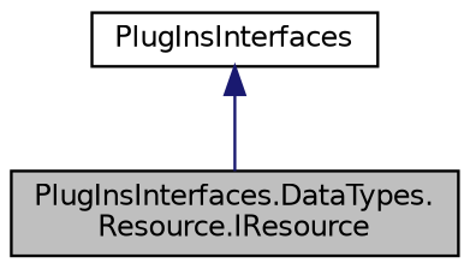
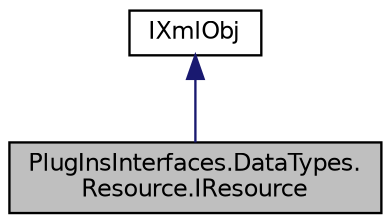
  digraph {
    node [color=black fontname=Helvetica fontsize=10 shape=record style=filled]
    n1 [fillcolor=grey75 fontcolor=black height=0.2 label="PlugInsInterfaces.DataTypes.\lResource.IResource" width=0.4]
-   n2 [fillcolor=white height=0.2 label=PlugInsInterfaces width=0.4]
+   n2 [fillcolor=white height=0.2 label=IXmlObj width=0.4]
    n2 -> n1 [color=midnightblue dir=back fontname=Helvetica fontsize=10 labelfontname=Helvetica labelfontsize=10 style=solid]
  }
